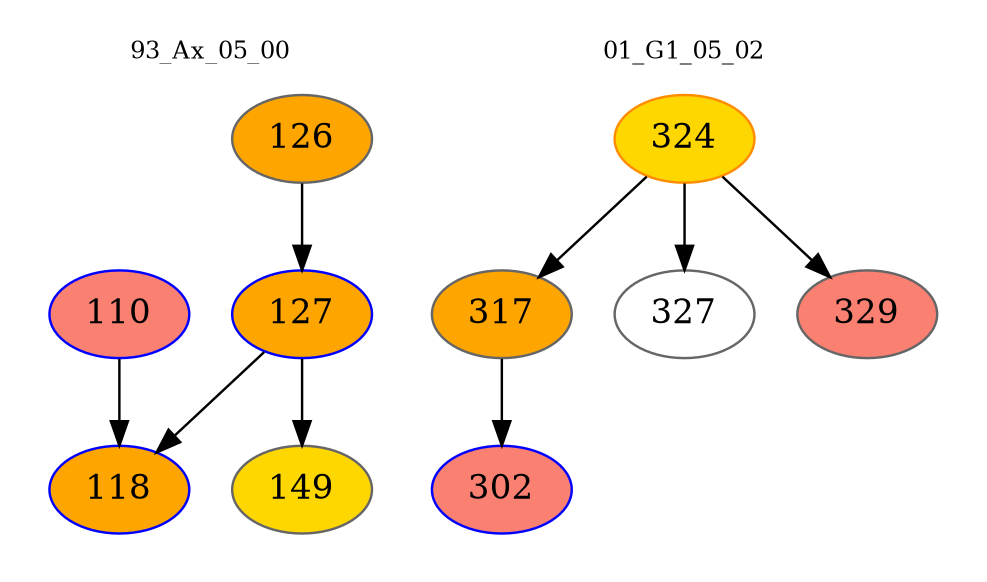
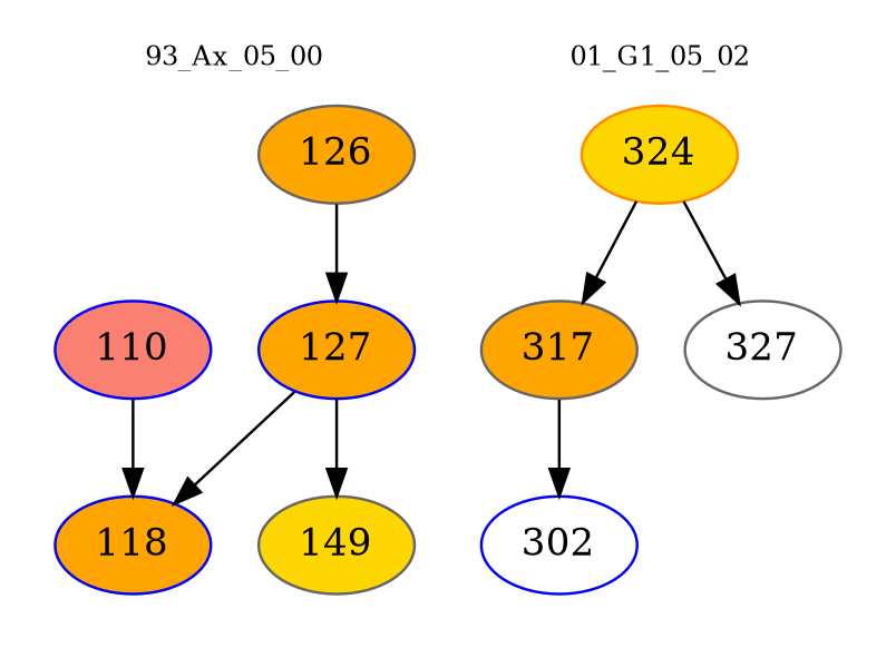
  digraph {
    node [color=gray40 fillcolor=orange style=filled]
    edge [color=black]
    n1 [color=blue label=127]
    n2 [color=blue label=118]
    n3 [fillcolor=gold label=149]
    n4 [label=126]
    n5 [color=blue fillcolor=salmon label=110]
    n6 [color=darkorange fillcolor=gold label=324]
    n7 [label=317]
    n8 [fillcolor=white label=327]
-   n9 [fillcolor=salmon label=329]
-   n10 [color=blue fillcolor=salmon label=302]
+   n10 [color=blue fillcolor=white label=302]
    subgraph cluster_1 {
      color=white
      fontsize=10
      label="93_Ax_05_00"
      n1
      n2
      n3
      n4
      n5
    }
    subgraph cluster_2 {
      color=white
      fontsize=10
      label="01_G1_05_02"
      n6
      n7
      n8
-     n9
      n10
    }
    n1 -> n2
    n1 -> n3
    n4 -> n1
    n5 -> n2
    n6 -> n7
    n6 -> n8
-   n6 -> n9
    n7 -> n10
  }
